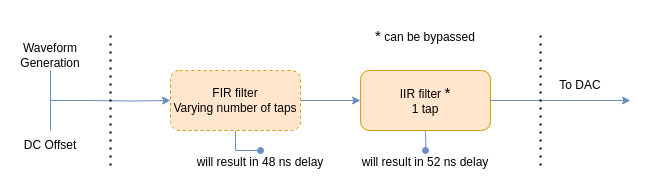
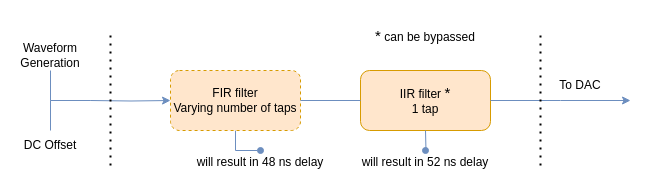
  <mxCell id="0" />
  <mxCell id="1" parent="0" />
  <mxCell id="2" style="edgeStyle=orthogonalEdgeStyle;rounded=0;orthogonalLoop=1;jettySize=auto;html=1;exitX=0.5;exitY=1;exitDx=0;exitDy=0;fontSize=15;endArrow=oval;endFill=1;strokeColor=#6C8EBF;" parent="1" source="3" target="16" edge="1"><mxGeometry relative="1" as="geometry"><mxPoint x="205" y="150" as="targetPoint" /></mxGeometry></mxCell>
  <mxCell id="3" value="FIR filter&lt;br&gt;Varying number of taps" style="rounded=1;whiteSpace=wrap;html=1;fillColor=#ffe6cc;strokeColor=#d79b00;dashed=1;" parent="1" vertex="1"><mxGeometry x="170" y="70" width="130" height="60" as="geometry" /></mxCell>
  <mxCell id="4" value="IIR filter &lt;font style=&quot;font-size: 15px&quot;&gt;*&lt;/font&gt;&lt;br&gt;1 tap" style="rounded=1;whiteSpace=wrap;html=1;fillColor=#ffe6cc;strokeColor=#d79b00;" parent="1" vertex="1"><mxGeometry x="360" y="70" width="130" height="60" as="geometry" /></mxCell>
  <mxCell id="5" value="" style="endArrow=classic;html=1;rounded=0;edgeStyle=orthogonalEdgeStyle;entryX=0;entryY=0.5;entryDx=0;entryDy=0;fillColor=#dae8fc;strokeColor=#6c8ebf;" parent="1" target="3" edge="1"><mxGeometry width="50" height="50" relative="1" as="geometry"><mxPoint x="90" y="100" as="sourcePoint" /><mxPoint x="110" y="90" as="targetPoint" /><Array as="points" /></mxGeometry></mxCell>
- <mxCell id="6" value="" style="endArrow=classic;html=1;rounded=0;edgeStyle=orthogonalEdgeStyle;exitX=1;exitY=0.5;exitDx=0;exitDy=0;fillColor=#dae8fc;strokeColor=#6c8ebf;entryX=0;entryY=0.5;entryDx=0;entryDy=0;" parent="1" source="3" edge="1" target="4"><mxGeometry width="50" height="50" relative="1" as="geometry"><mxPoint x="220" y="99.5" as="sourcePoint" /><mxPoint x="310" y="100" as="targetPoint" /><Array as="points" /></mxGeometry></mxCell>
+ <mxCell id="6" value="" style="endArrow=none;html=1;rounded=0;edgeStyle=orthogonalEdgeStyle;exitX=1;exitY=0.5;exitDx=0;exitDy=0;fillColor=#dae8fc;strokeColor=#6c8ebf;entryX=0;entryY=0.5;entryDx=0;entryDy=0;" parent="1" source="3" edge="1" target="4"><mxGeometry width="50" height="50" relative="1" as="geometry"><mxPoint x="220" y="99.5" as="sourcePoint" /><mxPoint x="310" y="100" as="targetPoint" /><Array as="points" /></mxGeometry></mxCell>
  <mxCell id="7" value="" style="endArrow=classic;html=1;rounded=0;edgeStyle=orthogonalEdgeStyle;exitX=1;exitY=0.5;exitDx=0;exitDy=0;fillColor=#dae8fc;strokeColor=#6c8ebf;" parent="1" source="4" edge="1"><mxGeometry width="50" height="50" relative="1" as="geometry"><mxPoint x="530" y="100" as="sourcePoint" /><mxPoint x="630" y="100" as="targetPoint" /><Array as="points" /></mxGeometry></mxCell>
  <mxCell id="8" value="" style="endArrow=none;dashed=1;html=1;dashPattern=1 3;strokeWidth=2;rounded=0;edgeStyle=orthogonalEdgeStyle;" parent="1" edge="1"><mxGeometry width="50" height="50" relative="1" as="geometry"><mxPoint x="110" y="165" as="sourcePoint" /><mxPoint x="110" y="35" as="targetPoint" /></mxGeometry></mxCell>
  <mxCell id="9" value="" style="endArrow=none;dashed=1;html=1;dashPattern=1 3;strokeWidth=2;rounded=0;edgeStyle=orthogonalEdgeStyle;" parent="1" edge="1"><mxGeometry width="50" height="50" relative="1" as="geometry"><mxPoint x="540" y="165" as="sourcePoint" /><mxPoint x="540" y="35" as="targetPoint" /></mxGeometry></mxCell>
  <mxCell id="10" style="edgeStyle=orthogonalEdgeStyle;rounded=0;orthogonalLoop=1;jettySize=auto;html=1;exitX=0.5;exitY=1;exitDx=0;exitDy=0;strokeColor=#6C8EBF;endArrow=none;endFill=0;" parent="1" source="11" edge="1"><mxGeometry relative="1" as="geometry"><mxPoint x="90" y="100" as="targetPoint" /><Array as="points"><mxPoint x="50" y="100" /></Array></mxGeometry></mxCell>
  <mxCell id="11" value="Waveform Generation" style="text;html=1;strokeColor=none;fillColor=none;align=center;verticalAlign=middle;whiteSpace=wrap;rounded=0;" parent="1" vertex="1"><mxGeometry x="20" y="40" width="60" height="30" as="geometry" /></mxCell>
  <mxCell id="12" value="To DAC" style="text;html=1;strokeColor=none;fillColor=none;align=center;verticalAlign=middle;whiteSpace=wrap;rounded=0;" parent="1" vertex="1"><mxGeometry x="550" y="70" width="60" height="30" as="geometry" /></mxCell>
  <mxCell id="13" style="edgeStyle=orthogonalEdgeStyle;rounded=0;orthogonalLoop=1;jettySize=auto;html=1;exitX=0.5;exitY=0;exitDx=0;exitDy=0;strokeColor=#6C8EBF;endArrow=none;endFill=0;" parent="1" source="14" edge="1"><mxGeometry relative="1" as="geometry"><mxPoint x="90" y="100" as="targetPoint" /><Array as="points"><mxPoint x="50" y="100" /></Array></mxGeometry></mxCell>
  <mxCell id="14" value="DC Offset" style="text;html=1;strokeColor=none;fillColor=none;align=center;verticalAlign=middle;whiteSpace=wrap;rounded=0;" parent="1" vertex="1"><mxGeometry x="20" y="130" width="60" height="30" as="geometry" /></mxCell>
  <mxCell id="15" value="&lt;font style=&quot;font-size: 15px&quot;&gt;*&lt;/font&gt;&lt;font style=&quot;font-size: 12px&quot;&gt; can be bypassed&lt;/font&gt;" style="text;html=1;strokeColor=none;fillColor=none;align=center;verticalAlign=middle;whiteSpace=wrap;rounded=0;fontSize=15;" parent="1" vertex="1"><mxGeometry x="355" y="20" width="140" height="30" as="geometry" /></mxCell>
  <mxCell id="16" value="&lt;font style=&quot;font-size: 12px&quot;&gt;will result in 48 ns delay&lt;/font&gt;" style="text;html=1;strokeColor=none;fillColor=none;align=center;verticalAlign=middle;whiteSpace=wrap;rounded=0;fontSize=15;" parent="1" vertex="1"><mxGeometry x="195" y="150" width="130" height="20" as="geometry" /></mxCell>
  <mxCell id="17" style="edgeStyle=orthogonalEdgeStyle;rounded=0;orthogonalLoop=1;jettySize=auto;html=1;exitX=0.5;exitY=1;exitDx=0;exitDy=0;fontSize=15;endArrow=oval;endFill=1;strokeColor=#6C8EBF;" edge="1" parent="1" target="18"><mxGeometry relative="1" as="geometry"><mxPoint x="395" y="150" as="targetPoint" /><mxPoint x="425" y="130" as="sourcePoint" /></mxGeometry></mxCell>
  <mxCell id="18" value="&lt;font style=&quot;font-size: 12px&quot;&gt;will result in 52 ns delay&lt;/font&gt;" style="text;html=1;strokeColor=none;fillColor=none;align=center;verticalAlign=middle;whiteSpace=wrap;rounded=0;fontSize=15;" vertex="1" parent="1"><mxGeometry x="360" y="150" width="130" height="20" as="geometry" /></mxCell>
